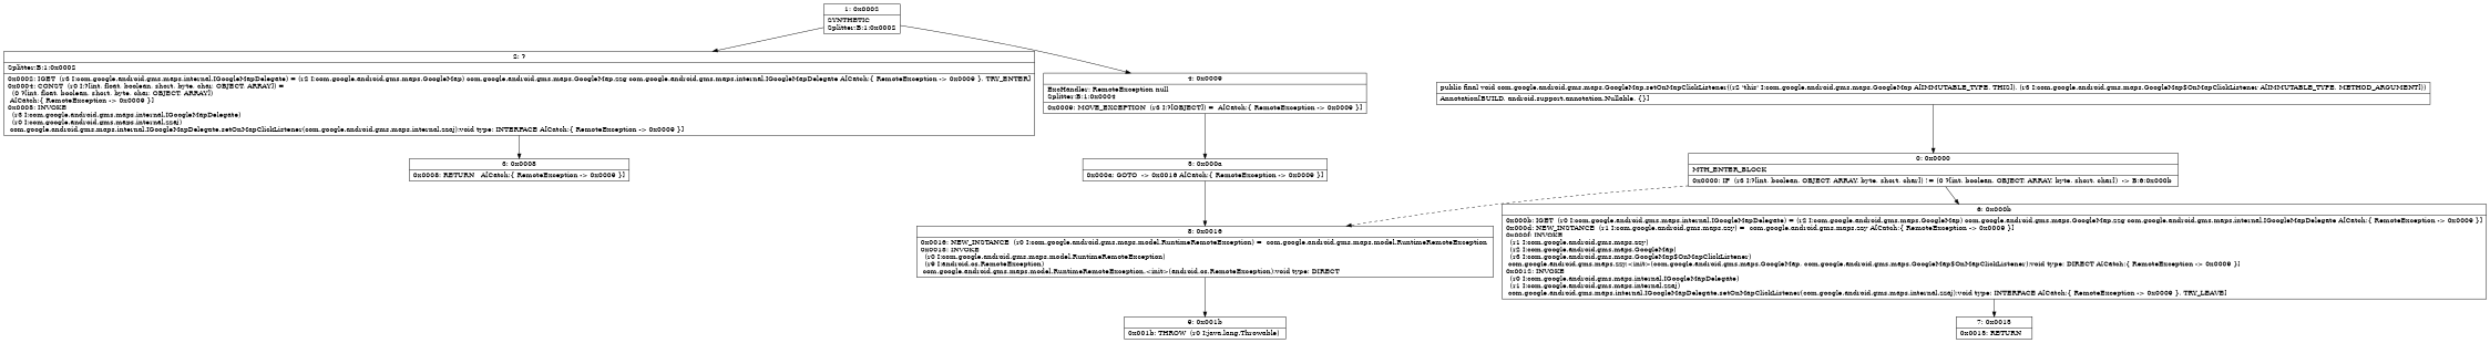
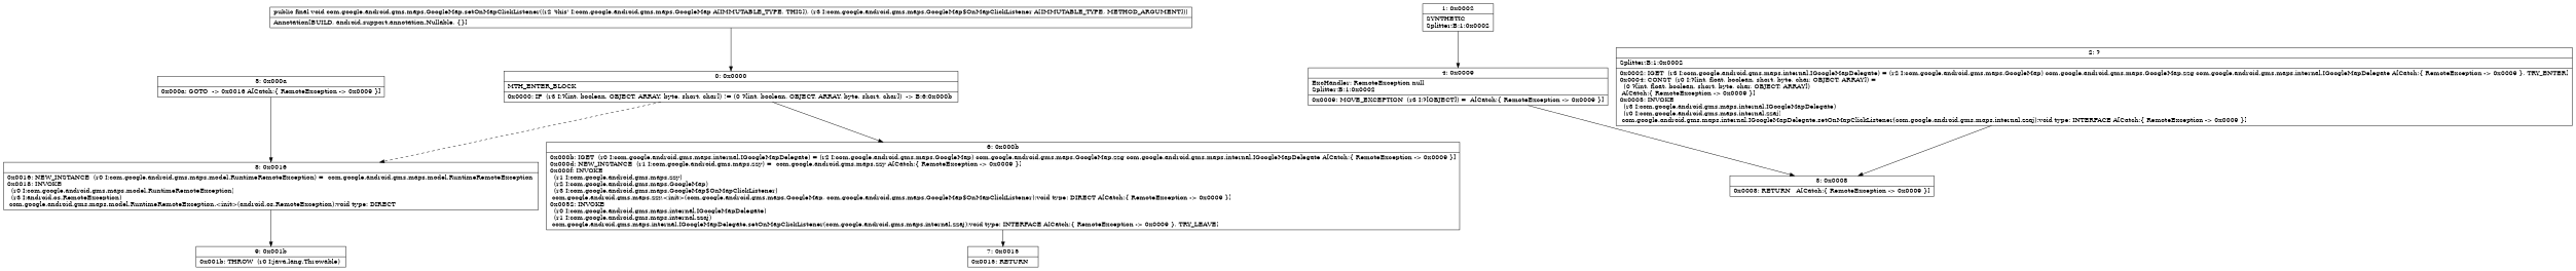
  digraph {
    node [shape=record]
    n1 [label="{0\:\ 0x0000|MTH_ENTER_BLOCK\l|0x0000: IF  (r3 I:?[int, boolean, OBJECT, ARRAY, byte, short, char]) != (0 ?[int, boolean, OBJECT, ARRAY, byte, short, char])  \-\> B:6:0x000b \l}"]
-   n2 [label="{6\:\ 0x000b|0x000b: IGET  (r0 I:com.google.android.gms.maps.internal.IGoogleMapDelegate) = (r2 I:com.google.android.gms.maps.GoogleMap) com.google.android.gms.maps.GoogleMap.zzg com.google.android.gms.maps.internal.IGoogleMapDelegate A[Catch:\{ RemoteException \-\> 0x0009 \}]\l0x000d: NEW_INSTANCE  (r1 I:com.google.android.gms.maps.zzy) =  com.google.android.gms.maps.zzy A[Catch:\{ RemoteException \-\> 0x0009 \}]\l0x000f: INVOKE  \l  (r1 I:com.google.android.gms.maps.zzy)\l  (r2 I:com.google.android.gms.maps.GoogleMap)\l  (r3 I:com.google.android.gms.maps.GoogleMap$OnMapClickListener)\l com.google.android.gms.maps.zzy.\<init\>(com.google.android.gms.maps.GoogleMap, com.google.android.gms.maps.GoogleMap$OnMapClickListener):void type: DIRECT A[Catch:\{ RemoteException \-\> 0x0009 \}]\l0x0012: INVOKE  \l  (r0 I:com.google.android.gms.maps.internal.IGoogleMapDelegate)\l  (r1 I:com.google.android.gms.maps.internal.zzaj)\l com.google.android.gms.maps.internal.IGoogleMapDelegate.setOnMapClickListener(com.google.android.gms.maps.internal.zzaj):void type: INTERFACE A[Catch:\{ RemoteException \-\> 0x0009 \}, TRY_LEAVE]\l}"]
-   n3 [label="{8\:\ 0x0016|0x0016: NEW_INSTANCE  (r0 I:com.google.android.gms.maps.model.RuntimeRemoteException) =  com.google.android.gms.maps.model.RuntimeRemoteException \l0x0018: INVOKE  \l  (r0 I:com.google.android.gms.maps.model.RuntimeRemoteException)\l  (r9 I:android.os.RemoteException)\l com.google.android.gms.maps.model.RuntimeRemoteException.\<init\>(android.os.RemoteException):void type: DIRECT \l}"]
+   n2 [label="{6\:\ 0x000b|0x000b: IGET  (r0 I:com.google.android.gms.maps.internal.IGoogleMapDelegate) = (r2 I:com.google.android.gms.maps.GoogleMap) com.google.android.gms.maps.GoogleMap.zzg com.google.android.gms.maps.internal.IGoogleMapDelegate A[Catch:\{ RemoteException \-\> 0x0009 \}]\l0x000d: NEW_INSTANCE  (r1 I:com.google.android.gms.maps.zzy) =  com.google.android.gms.maps.zzy A[Catch:\{ RemoteException \-\> 0x0009 \}]\l0x000f: INVOKE  \l  (r1 I:com.google.android.gms.maps.zzy)\l  (r2 I:com.google.android.gms.maps.GoogleMap)\l  (r3 I:com.google.android.gms.maps.GoogleMap$OnMapClickListener)\l com.google.android.gms.maps.zzy.\<init\>(com.google.android.gms.maps.GoogleMap, com.google.android.gms.maps.GoogleMap$OnMapClickListener):void type: DIRECT A[Catch:\{ RemoteException \-\> 0x0009 \}]\l0x0052: INVOKE  \l  (r0 I:com.google.android.gms.maps.internal.IGoogleMapDelegate)\l  (r1 I:com.google.android.gms.maps.internal.zzaj)\l com.google.android.gms.maps.internal.IGoogleMapDelegate.setOnMapClickListener(com.google.android.gms.maps.internal.zzaj):void type: INTERFACE A[Catch:\{ RemoteException \-\> 0x0009 \}, TRY_LEAVE]\l}"]
+   n3 [label="{8\:\ 0x0016|0x0016: NEW_INSTANCE  (r0 I:com.google.android.gms.maps.model.RuntimeRemoteException) =  com.google.android.gms.maps.model.RuntimeRemoteException \l0x0018: INVOKE  \l  (r0 I:com.google.android.gms.maps.model.RuntimeRemoteException)\l  (r3 I:android.os.RemoteException)\l com.google.android.gms.maps.model.RuntimeRemoteException.\<init\>(android.os.RemoteException):void type: DIRECT \l}"]
    n4 [label="{1\:\ 0x0002|SYNTHETIC\lSplitter:B:1:0x0002\l}"]
    n5 [label="{2\:\ ?|Splitter:B:1:0x0002\l|0x0002: IGET  (r3 I:com.google.android.gms.maps.internal.IGoogleMapDelegate) = (r2 I:com.google.android.gms.maps.GoogleMap) com.google.android.gms.maps.GoogleMap.zzg com.google.android.gms.maps.internal.IGoogleMapDelegate A[Catch:\{ RemoteException \-\> 0x0009 \}, TRY_ENTER]\l0x0004: CONST  (r0 I:?[int, float, boolean, short, byte, char, OBJECT, ARRAY]) = \l  (0 ?[int, float, boolean, short, byte, char, OBJECT, ARRAY])\l A[Catch:\{ RemoteException \-\> 0x0009 \}]\l0x0005: INVOKE  \l  (r3 I:com.google.android.gms.maps.internal.IGoogleMapDelegate)\l  (r0 I:com.google.android.gms.maps.internal.zzaj)\l com.google.android.gms.maps.internal.IGoogleMapDelegate.setOnMapClickListener(com.google.android.gms.maps.internal.zzaj):void type: INTERFACE A[Catch:\{ RemoteException \-\> 0x0009 \}]\l}"]
-   n6 [label="{4\:\ 0x0009|ExcHandler: RemoteException null\lSplitter:B:1:0x0004\l|0x0009: MOVE_EXCEPTION  (r3 I:?[OBJECT]) =  A[Catch:\{ RemoteException \-\> 0x0009 \}]\l}"]
+   n6 [label="{4\:\ 0x0009|ExcHandler: RemoteException null\lSplitter:B:1:0x0002\l|0x0009: MOVE_EXCEPTION  (r3 I:?[OBJECT]) =  A[Catch:\{ RemoteException \-\> 0x0009 \}]\l}"]
    n7 [label="{7\:\ 0x0015|0x0015: RETURN   \l}"]
    n8 [label="{3\:\ 0x0008|0x0008: RETURN   A[Catch:\{ RemoteException \-\> 0x0009 \}]\l}"]
    n9 [label="{5\:\ 0x000a|0x000a: GOTO  \-\> 0x0016 A[Catch:\{ RemoteException \-\> 0x0009 \}]\l}"]
    n10 [label="{9\:\ 0x001b|0x001b: THROW  (r0 I:java.lang.Throwable) \l}"]
    n11 [label="{public final void com.google.android.gms.maps.GoogleMap.setOnMapClickListener((r2 'this' I:com.google.android.gms.maps.GoogleMap A[IMMUTABLE_TYPE, THIS]), (r3 I:com.google.android.gms.maps.GoogleMap$OnMapClickListener A[IMMUTABLE_TYPE, METHOD_ARGUMENT]))  | Annotation[BUILD, android.support.annotation.Nullable, \{\}]\l}"]
    n1 -> n2
    n1 -> n3 [style=dashed]
    n2 -> n7
    n3 -> n10
-   n4 -> n5
    n4 -> n6
    n5 -> n8
-   n6 -> n9
+   n6 -> n8
    n9 -> n3
    n11 -> n1
  }
